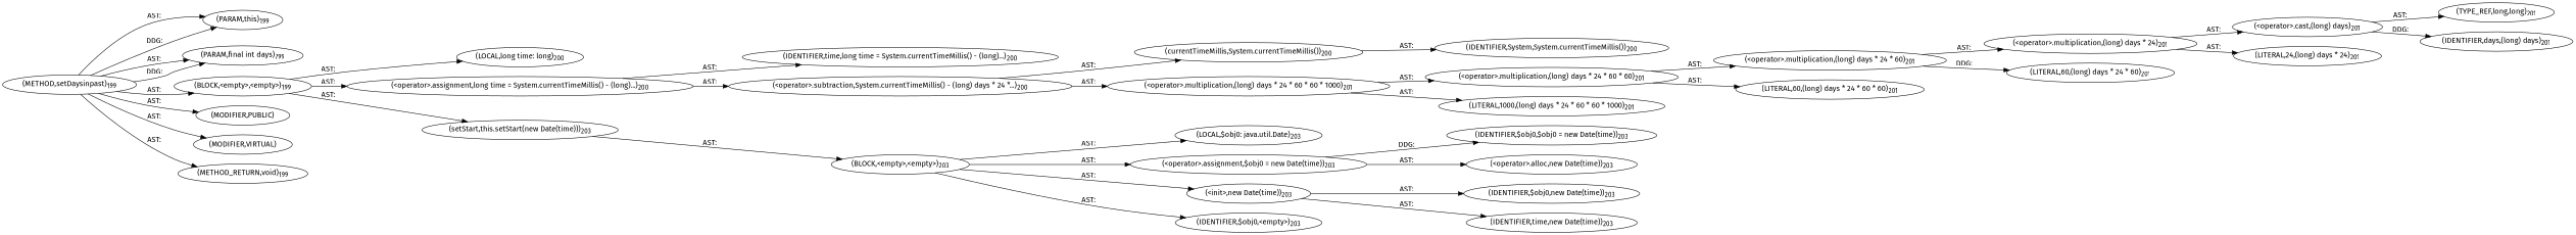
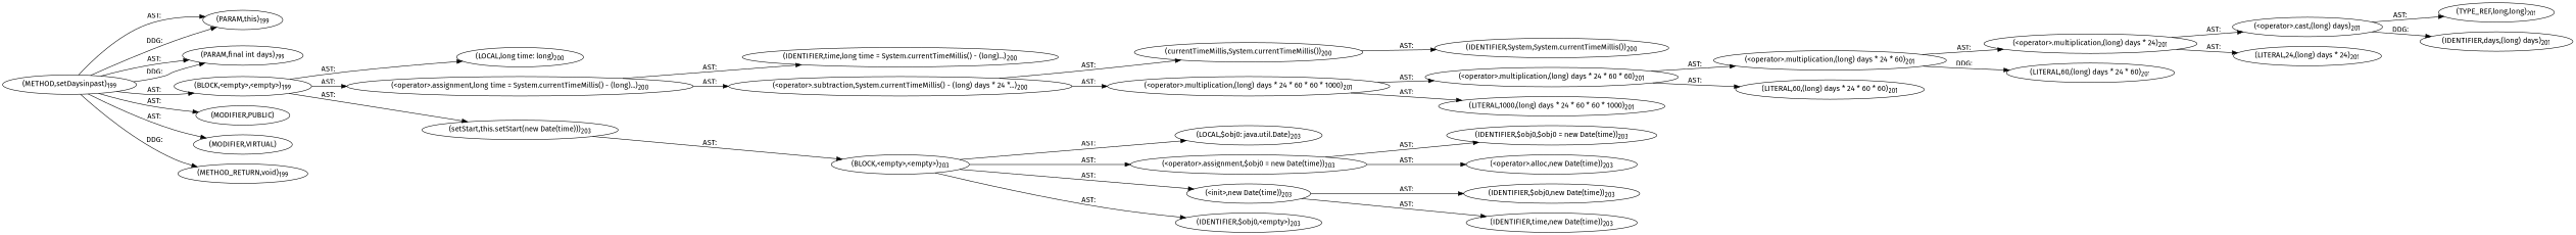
  digraph {
    fontname="Fira Sans"
    rankdir=LR
    node [fontname="Fira Sans"]
    edge [fontname="Fira Sans"]
    n1 [label=<(METHOD,setDaysinpast)<SUB>199</SUB>>]
    n2 [label=<(PARAM,this)<SUB>199</SUB>>]
    n3 [label=<(PARAM,final int days)<SUB>799</SUB>>]
    n4 [label=<(BLOCK,&lt;empty&gt;,&lt;empty&gt;)<SUB>199</SUB>>]
    n5 [label=<(MODIFIER,PUBLIC)>]
    n6 [label=<(MODIFIER,VIRTUAL)>]
    n7 [label=<(METHOD_RETURN,void)<SUB>199</SUB>>]
    n8 [label=<(LOCAL,long time: long)<SUB>200</SUB>>]
    n9 [label=<(&lt;operator&gt;.assignment,long time = System.currentTimeMillis() - (long)...)<SUB>200</SUB>>]
    n10 [label=<(setStart,this.setStart(new Date(time)))<SUB>203</SUB>>]
    n11 [label=<(IDENTIFIER,time,long time = System.currentTimeMillis() - (long)...)<SUB>200</SUB>>]
    n12 [label=<(&lt;operator&gt;.subtraction,System.currentTimeMillis() - (long) days * 24 *...)<SUB>200</SUB>>]
    n13 [label=<(BLOCK,&lt;empty&gt;,&lt;empty&gt;)<SUB>203</SUB>>]
    n14 [label=<(currentTimeMillis,System.currentTimeMillis())<SUB>200</SUB>>]
    n15 [label=<(&lt;operator&gt;.multiplication,(long) days * 24 * 60 * 60 * 1000)<SUB>201</SUB>>]
    n16 [label=<(IDENTIFIER,System,System.currentTimeMillis())<SUB>200</SUB>>]
    n17 [label=<(&lt;operator&gt;.multiplication,(long) days * 24 * 60 * 60)<SUB>201</SUB>>]
    n18 [label=<(LITERAL,1000,(long) days * 24 * 60 * 60 * 1000)<SUB>201</SUB>>]
    n19 [label=<(&lt;operator&gt;.multiplication,(long) days * 24 * 60)<SUB>201</SUB>>]
    n20 [label=<(LITERAL,60,(long) days * 24 * 60 * 60)<SUB>201</SUB>>]
    n21 [label=<(&lt;operator&gt;.multiplication,(long) days * 24)<SUB>201</SUB>>]
    n22 [label=<(LITERAL,60,(long) days * 24 * 60)<SUB>201</SUB>>]
    n23 [label=<(&lt;operator&gt;.cast,(long) days)<SUB>201</SUB>>]
    n24 [label=<(LITERAL,24,(long) days * 24)<SUB>201</SUB>>]
    n25 [label=<(TYPE_REF,long,long)<SUB>201</SUB>>]
    n26 [label=<(IDENTIFIER,days,(long) days)<SUB>201</SUB>>]
    n27 [label=<(LOCAL,$obj0: java.util.Date)<SUB>203</SUB>>]
    n28 [label=<(&lt;operator&gt;.assignment,$obj0 = new Date(time))<SUB>203</SUB>>]
    n29 [label=<(&lt;init&gt;,new Date(time))<SUB>203</SUB>>]
    n30 [label=<(IDENTIFIER,$obj0,&lt;empty&gt;)<SUB>203</SUB>>]
    n31 [label=<(IDENTIFIER,$obj0,$obj0 = new Date(time))<SUB>203</SUB>>]
    n32 [label=<(&lt;operator&gt;.alloc,new Date(time))<SUB>203</SUB>>]
    n33 [label=<(IDENTIFIER,$obj0,new Date(time))<SUB>203</SUB>>]
    n34 [label=<(IDENTIFIER,time,new Date(time))<SUB>203</SUB>>]
    n1 -> n2 [label="AST: "]
    n1 -> n2 [label="DDG: "]
    n1 -> n3 [label="AST: "]
    n1 -> n3 [label="DDG: "]
    n1 -> n4 [label="AST: "]
    n1 -> n5 [label="AST: "]
    n1 -> n6 [label="AST: "]
-   n1 -> n7 [label="AST: "]
+   n1 -> n7 [label="DDG: "]
    n4 -> n8 [label="AST: "]
    n4 -> n9 [label="AST: "]
    n4 -> n10 [label="AST: "]
    n9 -> n11 [label="AST: "]
    n9 -> n12 [label="AST: "]
    n10 -> n13 [label="AST: "]
    n12 -> n14 [label="AST: "]
    n12 -> n15 [label="AST: "]
    n13 -> n27 [label="AST: "]
    n13 -> n28 [label="AST: "]
    n13 -> n29 [label="AST: "]
    n13 -> n30 [label="AST: "]
    n14 -> n16 [label="AST: "]
    n15 -> n17 [label="AST: "]
    n15 -> n18 [label="AST: "]
    n17 -> n19 [label="AST: "]
    n17 -> n20 [label="AST: "]
    n19 -> n21 [label="AST: "]
    n19 -> n22 [label="DDG: "]
    n21 -> n23 [label="AST: "]
    n21 -> n24 [label="AST: "]
    n23 -> n25 [label="AST: "]
    n23 -> n26 [label="DDG: "]
-   n28 -> n31 [label="DDG: "]
+   n28 -> n31 [label="AST: "]
    n28 -> n32 [label="AST: "]
    n29 -> n33 [label="AST: "]
    n29 -> n34 [label="AST: "]
  }
